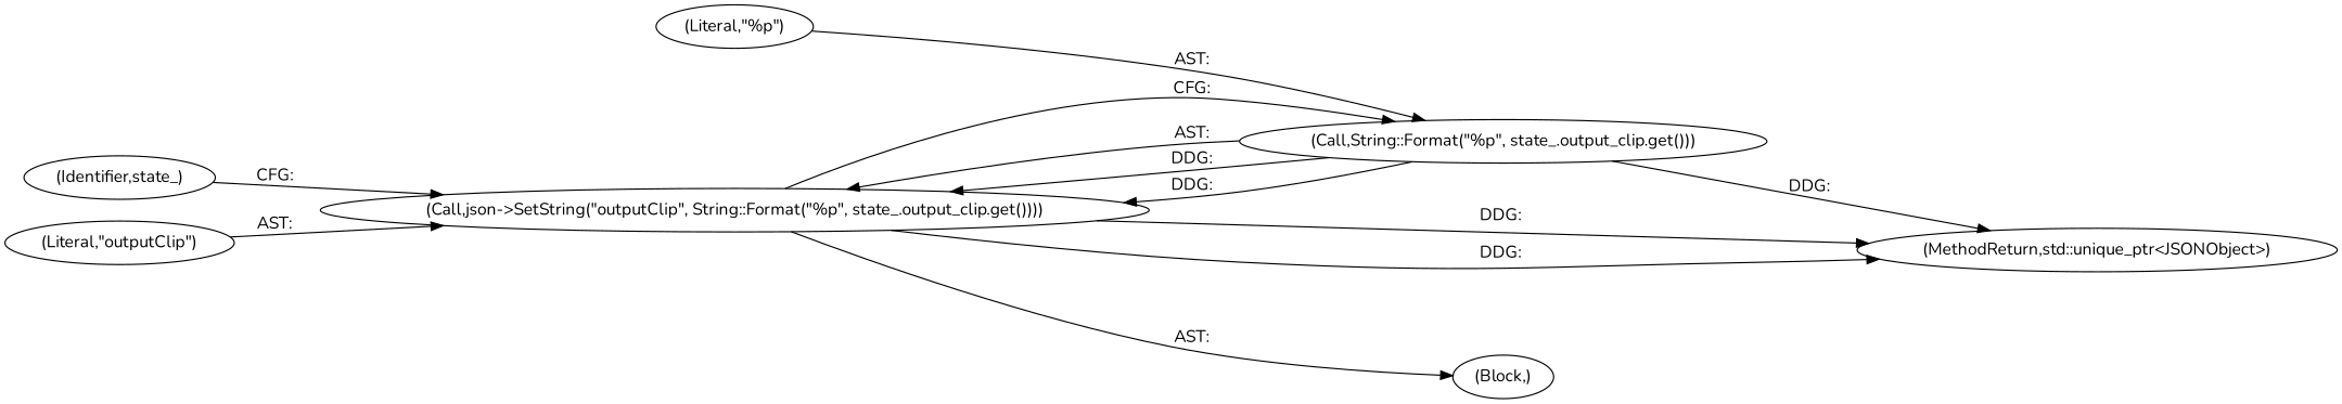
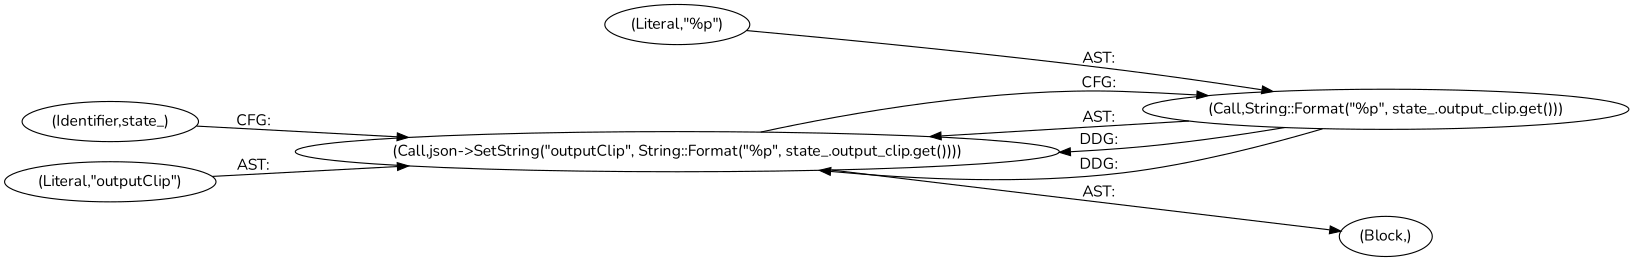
  digraph {
    fontname=Nunito
    rankdir=LR
    node [fontname=Nunito]
    edge [fontname=Nunito]
    n1 [label="(Call,json->SetString(\"outputClip\", String::Format(\"%p\", state_.output_clip.get())))"]
    n2 [label="(Call,String::Format(\"%p\", state_.output_clip.get()))"]
-   n3 [label="(MethodReturn,std::unique_ptr<JSONObject>)"]
    n4 [label="(Block,)"]
    n5 [label="(Identifier,state_)"]
    n6 [label="(Literal,\"outputClip\")"]
    n7 [label="(Literal,\"%p\")"]
    n1 -> n2 [label="CFG: "]
-   n1 -> n3 [label="DDG: "]
-   n1 -> n3 [label="DDG: "]
    n1 -> n4 [label="AST: "]
    n2 -> n1 [label="AST: "]
    n2 -> n1 [label="DDG: "]
    n2 -> n1 [label="DDG: "]
-   n2 -> n3 [label="DDG: "]
    n5 -> n1 [label="CFG: "]
    n6 -> n1 [label="AST: "]
    n7 -> n2 [label="AST: "]
  }
